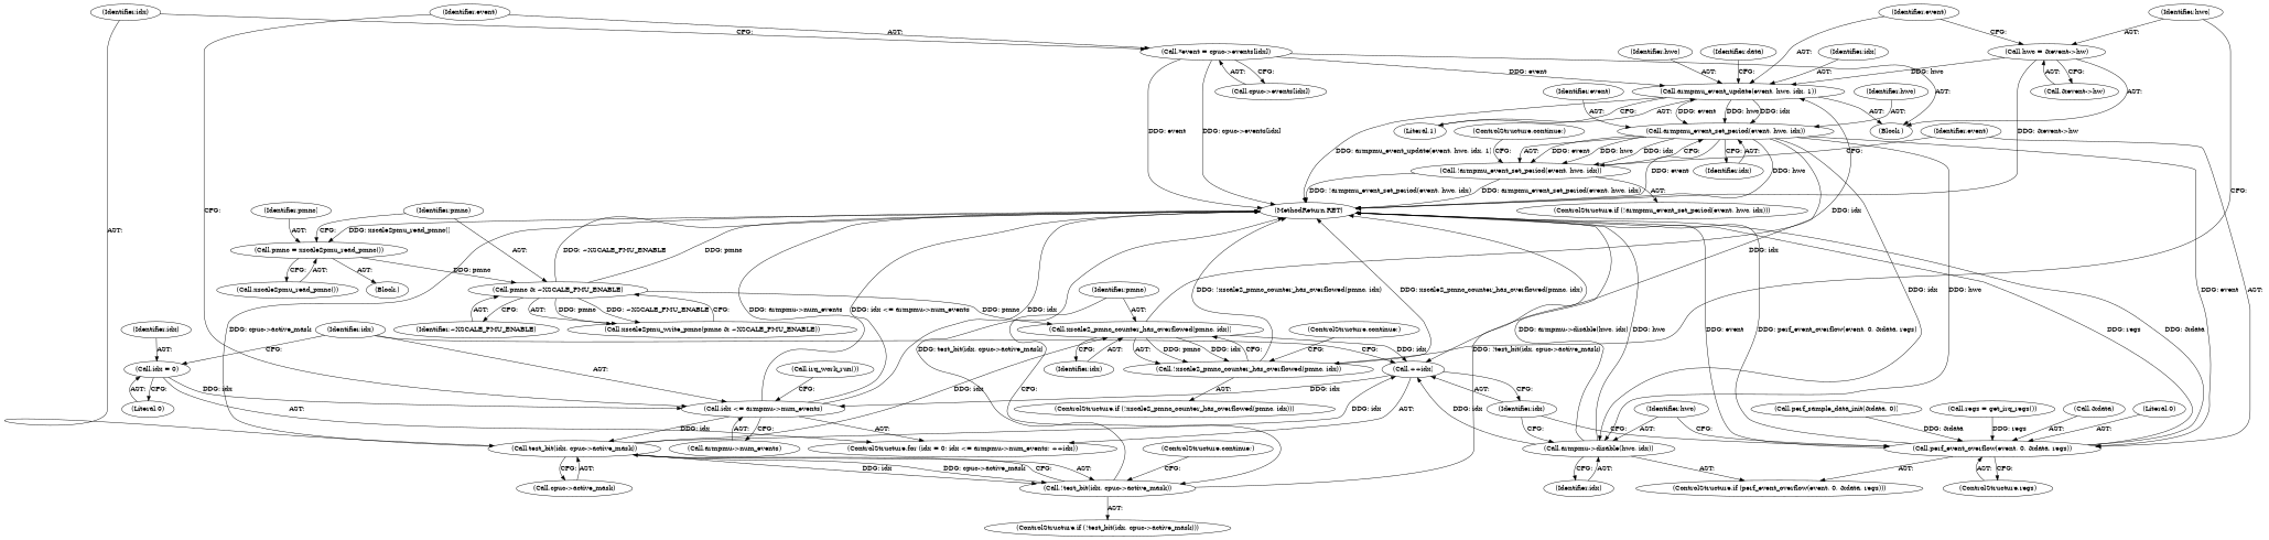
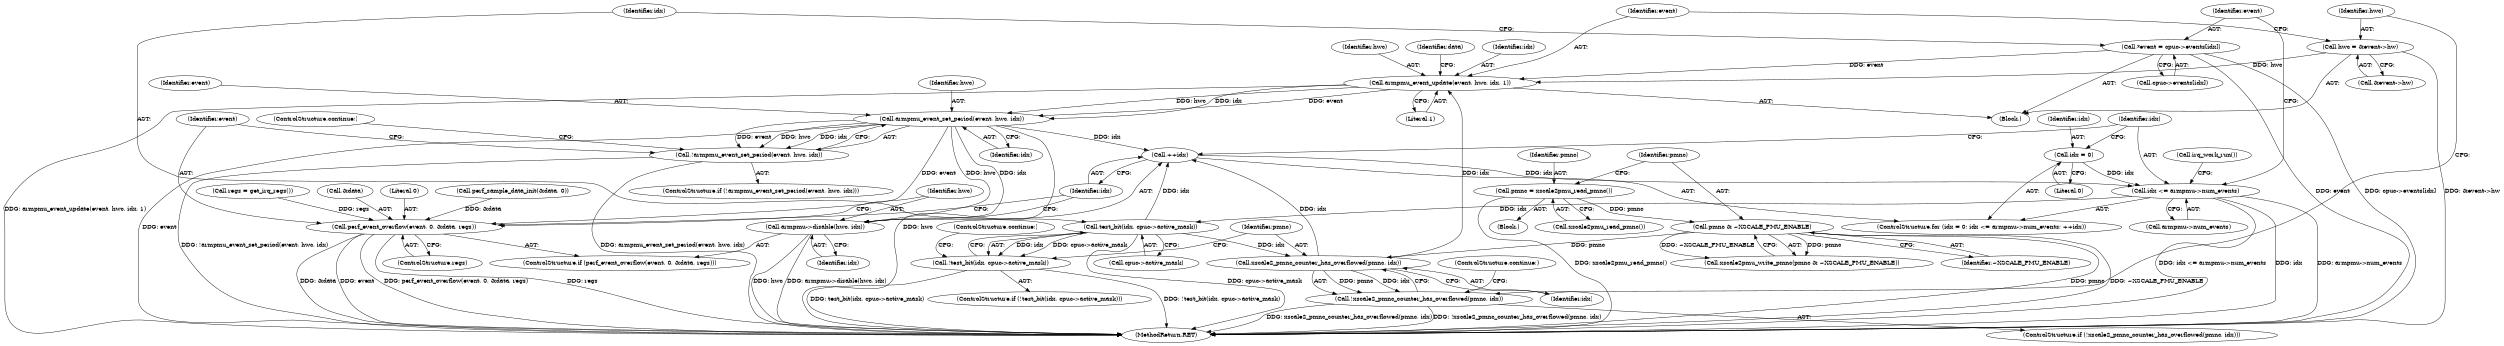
  digraph {
    n1 [label="(Call,armpmu_event_update(event, hwc, idx, 1))"]
    n2 [label="(Call,armpmu_event_set_period(event, hwc, idx))"]
    n3 [label="(Block,)"]
    n4 [label="(MethodReturn,RET)"]
    n5 [label="(Literal,1)"]
    n6 [label="(Call,++idx)"]
    n7 [label="(Call,armpmu->disable(hwc, idx))"]
    n8 [label="(Call,!armpmu_event_set_period(event, hwc, idx))"]
    n9 [label="(Call,perf_event_overflow(event, 0, &data, regs))"]
    n10 [label="(Identifier,idx)"]
    n11 [label="(Call,*event = cpuc->events[idx])"]
    n12 [label="(Call,cpuc->events[idx])"]
    n13 [label="(Call,hwc = &event->hw)"]
    n14 [label="(Call,&event->hw)"]
    n15 [label="(Call,xscale2_pmnc_counter_has_overflowed(pmnc, idx))"]
    n16 [label="(Call,!xscale2_pmnc_counter_has_overflowed(pmnc, idx))"]
    n17 [label="(Identifier,idx)"]
    n18 [label="(Call,idx <= armpmu->num_events)"]
    n19 [label="(ControlStructure,for (idx = 0; idx <= armpmu->num_events; ++idx))"]
    n20 [label="(Identifier,idx)"]
    n21 [label="(ControlStructure,if (!xscale2_pmnc_counter_has_overflowed(pmnc, idx)))"]
    n22 [label="(Call,pmnc & ~XSCALE_PMU_ENABLE)"]
    n23 [label="(Call,xscale2pmu_write_pmnc(pmnc & ~XSCALE_PMU_ENABLE))"]
    n24 [label="(Identifier,~XSCALE_PMU_ENABLE)"]
    n25 [label="(Call,pmnc = xscale2pmu_read_pmnc())"]
    n26 [label="(Block,)"]
    n27 [label="(Call,xscale2pmu_read_pmnc())"]
    n28 [label="(Call,test_bit(idx, cpuc->active_mask))"]
    n29 [label="(Call,!test_bit(idx, cpuc->active_mask))"]
    n30 [label="(Call,cpuc->active_mask)"]
    n31 [label="(ControlStructure,if (!test_bit(idx, cpuc->active_mask)))"]
    n32 [label="(Call,armpmu->num_events)"]
    n33 [label="(Identifier,idx)"]
    n34 [label="(ControlStructure,if (perf_event_overflow(event, 0, &data, regs)))"]
    n35 [label="(ControlStructure,if (!armpmu_event_set_period(event, hwc, idx)))"]
    n36 [label="(ControlStructure,regs)"]
    n37 [label="(Call,idx = 0)"]
    n38 [label="(Literal,0)"]
    n39 [label="(Identifier,pmnc)"]
    n40 [label="(Identifier,pmnc)"]
    n41 [label="(ControlStructure,continue;)"]
    n42 [label="(Identifier,event)"]
    n43 [label="(Call,perf_sample_data_init(&data, 0))"]
    n44 [label="(Identifier,pmnc)"]
    n45 [label="(Identifier,idx)"]
    n46 [label="(ControlStructure,continue;)"]
    n47 [label="(Identifier,idx)"]
    n48 [label="(Identifier,idx)"]
    n49 [label="(Identifier,event)"]
    n50 [label="(Call,regs = get_irq_regs())"]
    n51 [label="(Call,&data)"]
    n52 [label="(Identifier,data)"]
    n53 [label="(Identifier,event)"]
    n54 [label="(Identifier,idx)"]
    n55 [label="(Identifier,hwc)"]
    n56 [label="(Call,irq_work_run())"]
    n57 [label="(Identifier,hwc)"]
    n58 [label="(Identifier,event)"]
    n59 [label="(Identifier,hwc)"]
    n60 [label="(ControlStructure,continue;)"]
    n61 [label="(Literal,0)"]
    n62 [label="(Identifier,hwc)"]
    n1 -> n2 [label="DDG: event"]
    n1 -> n2 [label="DDG: hwc"]
    n1 -> n2 [label="DDG: idx"]
    n1 -> n3 [label="AST: "]
    n1 -> n4 [label="DDG: armpmu_event_update(event, hwc, idx, 1)"]
    n1 -> n5 [label="CFG: "]
    n2 -> n4 [label="DDG: event"]
    n2 -> n4 [label="DDG: hwc"]
    n2 -> n6 [label="DDG: idx"]
    n2 -> n7 [label="DDG: hwc"]
    n2 -> n7 [label="DDG: idx"]
    n2 -> n8 [label="AST: "]
    n2 -> n8 [label="DDG: event"]
    n2 -> n8 [label="DDG: hwc"]
    n2 -> n8 [label="DDG: idx"]
    n2 -> n9 [label="DDG: event"]
    n2 -> n10 [label="CFG: "]
    n5 -> n1 [label="AST: "]
    n6 -> n18 [label="DDG: idx"]
    n6 -> n19 [label="AST: "]
    n6 -> n20 [label="CFG: "]
    n7 -> n4 [label="DDG: armpmu->disable(hwc, idx)"]
    n7 -> n4 [label="DDG: hwc"]
-   n7 -> n6 [label="DDG: idx"]
+   n7 -> n6 [label="AST: "]
    n7 -> n33 [label="CFG: "]
    n7 -> n34 [label="AST: "]
    n8 -> n2 [label="CFG: "]
    n8 -> n4 [label="DDG: !armpmu_event_set_period(event, hwc, idx)"]
    n8 -> n4 [label="DDG: armpmu_event_set_period(event, hwc, idx)"]
    n8 -> n35 [label="AST: "]
    n9 -> n4 [label="DDG: event"]
    n9 -> n4 [label="DDG: perf_event_overflow(event, 0, &data, regs)"]
    n9 -> n4 [label="DDG: regs"]
    n9 -> n4 [label="DDG: &data"]
    n9 -> n34 [label="AST: "]
    n9 -> n36 [label="CFG: "]
    n10 -> n2 [label="AST: "]
    n11 -> n1 [label="DDG: event"]
    n11 -> n3 [label="AST: "]
    n11 -> n4 [label="DDG: event"]
    n11 -> n4 [label="DDG: cpuc->events[idx]"]
    n11 -> n12 [label="CFG: "]
    n12 -> n11 [label="AST: "]
    n13 -> n1 [label="DDG: hwc"]
    n13 -> n3 [label="AST: "]
    n13 -> n4 [label="DDG: &event->hw"]
    n13 -> n14 [label="CFG: "]
    n14 -> n13 [label="AST: "]
    n15 -> n1 [label="DDG: idx"]
    n15 -> n6 [label="DDG: idx"]
    n15 -> n16 [label="AST: "]
    n15 -> n16 [label="DDG: pmnc"]
    n15 -> n16 [label="DDG: idx"]
    n15 -> n17 [label="CFG: "]
    n16 -> n4 [label="DDG: xscale2_pmnc_counter_has_overflowed(pmnc, idx)"]
    n16 -> n4 [label="DDG: !xscale2_pmnc_counter_has_overflowed(pmnc, idx)"]
    n16 -> n15 [label="CFG: "]
    n16 -> n21 [label="AST: "]
    n17 -> n15 [label="AST: "]
    n18 -> n4 [label="DDG: armpmu->num_events"]
    n18 -> n4 [label="DDG: idx <= armpmu->num_events"]
    n18 -> n4 [label="DDG: idx"]
    n18 -> n19 [label="AST: "]
    n18 -> n28 [label="DDG: idx"]
    n18 -> n32 [label="CFG: "]
    n20 -> n6 [label="AST: "]
    n20 -> n7 [label="CFG: "]
    n20 -> n9 [label="CFG: "]
    n22 -> n4 [label="DDG: pmnc"]
    n22 -> n4 [label="DDG: ~XSCALE_PMU_ENABLE"]
    n22 -> n15 [label="DDG: pmnc"]
    n22 -> n23 [label="AST: "]
    n22 -> n23 [label="DDG: pmnc"]
    n22 -> n23 [label="DDG: ~XSCALE_PMU_ENABLE"]
    n22 -> n24 [label="CFG: "]
    n23 -> n22 [label="CFG: "]
    n24 -> n22 [label="AST: "]
-   n4 -> n25 [label="DDG: xscale2pmu_read_pmnc()"]
+   n25 -> n4 [label="DDG: xscale2pmu_read_pmnc()"]
    n25 -> n22 [label="DDG: pmnc"]
    n25 -> n26 [label="AST: "]
    n25 -> n27 [label="CFG: "]
    n27 -> n25 [label="AST: "]
    n28 -> n4 [label="DDG: cpuc->active_mask"]
    n28 -> n6 [label="DDG: idx"]
    n28 -> n15 [label="DDG: idx"]
    n28 -> n29 [label="AST: "]
    n28 -> n29 [label="DDG: idx"]
    n28 -> n29 [label="DDG: cpuc->active_mask"]
    n28 -> n30 [label="CFG: "]
    n29 -> n4 [label="DDG: test_bit(idx, cpuc->active_mask)"]
    n29 -> n4 [label="DDG: !test_bit(idx, cpuc->active_mask)"]
    n29 -> n28 [label="CFG: "]
    n29 -> n31 [label="AST: "]
    n30 -> n28 [label="AST: "]
    n32 -> n18 [label="AST: "]
    n33 -> n7 [label="AST: "]
    n36 -> n9 [label="AST: "]
    n37 -> n18 [label="DDG: idx"]
    n37 -> n19 [label="AST: "]
    n37 -> n38 [label="CFG: "]
    n38 -> n37 [label="AST: "]
    n39 -> n22 [label="AST: "]
    n39 -> n25 [label="CFG: "]
    n40 -> n25 [label="AST: "]
    n41 -> n29 [label="CFG: "]
    n42 -> n2 [label="AST: "]
    n43 -> n9 [label="DDG: &data"]
    n44 -> n15 [label="AST: "]
    n44 -> n29 [label="CFG: "]
    n45 -> n6 [label="CFG: "]
    n45 -> n18 [label="AST: "]
    n45 -> n37 [label="CFG: "]
    n46 -> n8 [label="CFG: "]
    n47 -> n37 [label="AST: "]
    n48 -> n11 [label="CFG: "]
    n48 -> n28 [label="AST: "]
    n49 -> n8 [label="CFG: "]
    n49 -> n9 [label="AST: "]
    n50 -> n9 [label="DDG: regs"]
    n51 -> n9 [label="AST: "]
    n52 -> n1 [label="CFG: "]
    n53 -> n1 [label="AST: "]
    n53 -> n13 [label="CFG: "]
    n54 -> n1 [label="AST: "]
    n55 -> n2 [label="AST: "]
    n56 -> n18 [label="CFG: "]
    n57 -> n1 [label="AST: "]
    n58 -> n11 [label="AST: "]
    n58 -> n18 [label="CFG: "]
    n59 -> n13 [label="AST: "]
    n59 -> n16 [label="CFG: "]
    n60 -> n16 [label="CFG: "]
    n61 -> n9 [label="AST: "]
    n62 -> n7 [label="AST: "]
    n62 -> n9 [label="CFG: "]
  }
